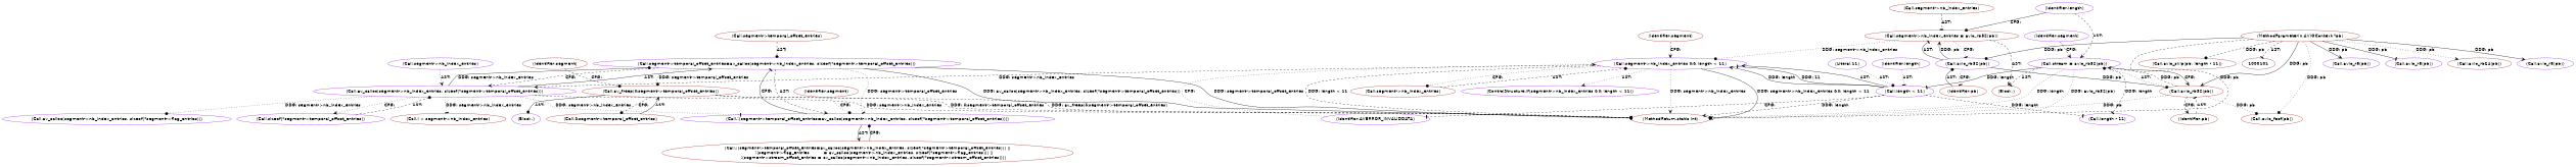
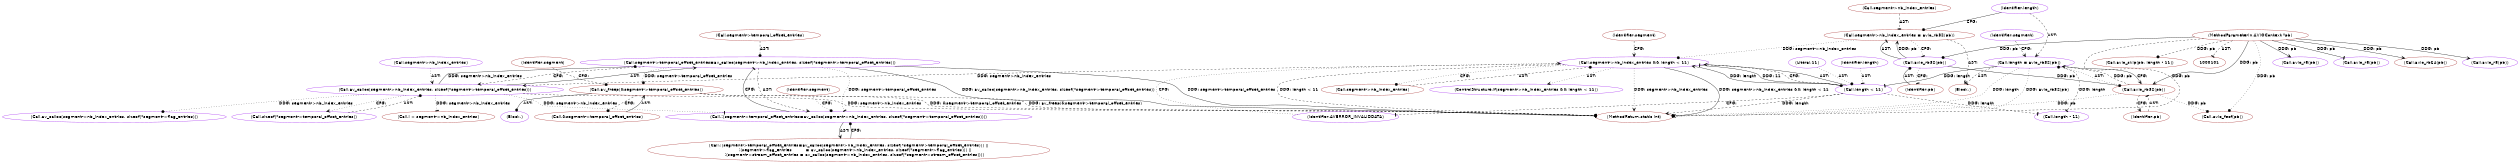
  digraph {
    fontname="DejaVu Sans"
    node [color=purple fontname="DejaVu Sans"]
    edge [arrowhead=vee fontname="DejaVu Sans" style=dashed]
    n1 [label="(Call,segment->temporal_offset_entries=av_calloc(segment->nb_index_entries, sizeof(*segment->temporal_offset_entries)))"]
    n2 [label="(Call,av_calloc(segment->nb_index_entries, sizeof(*segment->temporal_offset_entries)))"]
    n3 [label="(Call,!(segment->temporal_offset_entries=av_calloc(segment->nb_index_entries, sizeof(*segment->temporal_offset_entries))))"]
    n4 [color=brown label="(Call,av_freep(&segment->temporal_offset_entries))"]
    n5 [color=brown label="(MethodReturn,static int)"]
    n6 [label="(Call,sizeof(*segment->temporal_offset_entries))"]
    n7 [color=brown label="(Call,i < segment->nb_index_entries)"]
    n8 [label="(Call,av_calloc(segment->nb_index_entries, sizeof(*segment->flag_entries)))"]
    n9 [color=brown label="(Call,!(segment->temporal_offset_entries=av_calloc(segment->nb_index_entries, sizeof(*segment->temporal_offset_entries))) ||\n         !(segment->flag_entries          = av_calloc(segment->nb_index_entries, sizeof(*segment->flag_entries))) ||\n        !(segment->stream_offset_entries = av_calloc(segment->nb_index_entries, sizeof(*segment->stream_offset_entries))))"]
    n10 [color=brown label="(Call,&segment->temporal_offset_entries)"]
    n11 [label="(Block,)"]
    n12 [label="(Call,segment->nb_index_entries && length < 11)"]
    n13 [label="(Call,length < 11)"]
    n14 [label="(ControlStructure,if(segment->nb_index_entries && length < 11))"]
    n15 [color=brown label="(Call,segment->nb_index_entries)"]
    n16 [label="(Call,length - 11)"]
    n17 [label="(Identifier,AVERROR_INVALIDDATA)"]
    n18 [color=brown label="(Call,segment->nb_index_entries = avio_rb32(pb))"]
    n19 [label="(Call,avio_rb32(pb))"]
    n20 [color=brown label="(Block,)"]
    n21 [color=brown label="(Call,avio_rb32(pb))"]
    n22 [color=brown label="(Identifier,pb)"]
    n23 [color=brown label="(Call,avio_feof(pb))"]
-   n24 [label="(Call,stream = avio_rb32(pb))"]
+   n24 [label="(Call,length = avio_rb32(pb))"]
    n25 [color=brown label="(Identifier,pb)"]
    n26 [color=brown label="(MethodParameterIn,AVIOContext *pb)"]
    n27 [label="(Call,avio_r8(pb))"]
    n28 [label="(Call,avio_r8(pb))"]
    n29 [color=brown label="(Call,avio_rb64(pb))"]
    n30 [label="(Call,avio_r8(pb))"]
    n31 [color=brown label="(Call,avio_skip(pb, length - 11))"]
    1000101 [color=brown]
    n33 [label="(Literal,11)"]
    n34 [color=brown label="(Call,segment->nb_index_entries)"]
    n35 [label="(Identifier,length)"]
    n36 [label="(Identifier,segment)"]
    n37 [label="(Call,segment->nb_index_entries)"]
    n38 [label="(Identifier,length)"]
    n39 [color=brown label="(Identifier,segment)"]
    n40 [color=brown label="(Call,segment->temporal_offset_entries)"]
    n41 [color=brown label="(Identifier,segment)"]
    n42 [color=brown label="(Identifier,segment)"]
    n1 -> n2 [label="CFG: "]
    n1 -> n3 [label="AST: "]
    n1 -> n3 [arrowhead=tee label="DDG: segment->temporal_offset_entries" style=dotted]
    n1 -> n4 [arrowhead=dot label="DDG: segment->temporal_offset_entries" style=dotted]
    n1 -> n5 [arrowhead=tee label="DDG: av_calloc(segment->nb_index_entries, sizeof(*segment->temporal_offset_entries))" style=solid]
    n1 -> n5 [arrowhead=tee label="DDG: segment->temporal_offset_entries" style=solid]
    n2 -> n1 [label="AST: " style=solid]
    n2 -> n1 [arrowhead=dot label="DDG: segment->nb_index_entries" style=solid]
    n2 -> n3 [arrowhead=tee label="DDG: segment->nb_index_entries" style=dotted]
    n2 -> n5 [arrowhead=dot label="DDG: segment->nb_index_entries"]
    n2 -> n6 [label="CFG: " style=dotted]
    n2 -> n7 [arrowhead=tee label="DDG: segment->nb_index_entries" style=dotted]
    n2 -> n8 [arrowhead=dot label="DDG: segment->nb_index_entries" style=dotted]
    n3 -> n1 [arrowhead=tee label="CFG: " style=solid]
    n3 -> n9 [label="AST: " style=solid]
    n4 -> n5 [arrowhead=tee label="DDG: &segment->temporal_offset_entries"]
    n4 -> n5 [arrowhead=tee label="DDG: av_freep(&segment->temporal_offset_entries)"]
    n4 -> n10 [arrowhead=dot label="CFG: "]
    n4 -> n11 [arrowhead=dot label="AST: " style=solid]
    n6 -> n2 [arrowhead=dot label="AST: "]
    n9 -> n3 [arrowhead=dot label="CFG: " style=solid]
    n10 -> n4 [label="AST: " style=solid]
    n12 -> n2 [label="DDG: segment->nb_index_entries"]
    n12 -> n5 [label="DDG: segment->nb_index_entries" style=dotted]
    n12 -> n5 [label="DDG: segment->nb_index_entries && length < 11" style=solid]
    n12 -> n5 [arrowhead=dot label="DDG: length < 11"]
+   n12 -> n13 [arrowhead=dot label="CFG: "]
    n12 -> n14 [label="AST: " style=dotted]
    n12 -> n15 [arrowhead=dot label="CFG: " style=dotted]
    n13 -> n5 [label="DDG: length"]
    n13 -> n12 [label="AST: " style=solid]
    n13 -> n12 [label="DDG: length" style=solid]
    n13 -> n12 [arrowhead=tee label="DDG: 11" style=solid]
    n13 -> n16 [arrowhead=tee label="DDG: length"]
    n13 -> n17 [arrowhead=tee label="CFG: "]
    n15 -> n12 [arrowhead=dot label="AST: "]
    n17 -> n12 [label="CFG: " style=dotted]
    n18 -> n12 [arrowhead=dot label="DDG: segment->nb_index_entries" style=dotted]
    n18 -> n19 [arrowhead=tee label="CFG: " style=dotted]
    n18 -> n20 [label="AST: "]
    n19 -> n18 [arrowhead=tee label="AST: " style=solid]
    n19 -> n18 [label="DDG: pb" style=solid]
    n19 -> n21 [arrowhead=dot label="DDG: pb" style=solid]
    n19 -> n22 [arrowhead=tee label="CFG: " style=dotted]
    n21 -> n5 [arrowhead=tee label="DDG: pb" style=dotted]
    n21 -> n23 [arrowhead=dot label="DDG: pb" style=dotted]
    n21 -> n24 [arrowhead=dot label="AST: " style=dotted]
    n21 -> n24 [label="DDG: pb"]
    n21 -> n25 [label="CFG: "]
    n22 -> n19 [arrowhead=dot label="AST: " style=solid]
    n24 -> n5 [arrowhead=dot label="DDG: length" style=dotted]
    n24 -> n5 [arrowhead=tee label="DDG: avio_rb32(pb)" style=dotted]
    n24 -> n13 [arrowhead=tee label="DDG: length" style=solid]
    n24 -> n16 [arrowhead=tee label="DDG: length"]
    n24 -> n20 [arrowhead=tee label="AST: "]
    n24 -> n21 [label="CFG: " style=solid]
    n25 -> n21 [arrowhead=tee label="AST: "]
    n26 -> n5 [label="DDG: pb"]
    n26 -> n19 [arrowhead=dot label="DDG: pb" style=solid]
    n26 -> n21 [label="DDG: pb" style=solid]
    n26 -> n23 [arrowhead=dot label="DDG: pb" style=dotted]
    n26 -> n27 [label="DDG: pb" style=solid]
    n26 -> n28 [arrowhead=tee label="DDG: pb" style=solid]
-   n26 -> n29 [label="DDG: pb" style=dotted]
+   n26 -> n29 [label="DDG: pb" style=solid]
    n26 -> n30 [label="DDG: pb" style=solid]
    n26 -> n31 [arrowhead=dot label="DDG: pb"]
    n26 -> 1000101 [arrowhead=tee label="AST: "]
    n33 -> n13 [arrowhead=dot label="AST: " style=dotted]
    n34 -> n18 [arrowhead=tee label="AST: "]
    n35 -> n18 [arrowhead=dot label="CFG: " style=solid]
    n35 -> n24 [label="AST: "]
    n36 -> n24 [label="CFG: "]
    n37 -> n2 [label="AST: " style=dotted]
    n38 -> n13 [arrowhead=tee label="AST: " style=dotted]
    n39 -> n3 [arrowhead=dot label="CFG: " style=dotted]
    n40 -> n1 [arrowhead=dot label="AST: "]
    n41 -> n4 [arrowhead=dot label="CFG: "]
    n42 -> n12 [label="CFG: "]
  }
